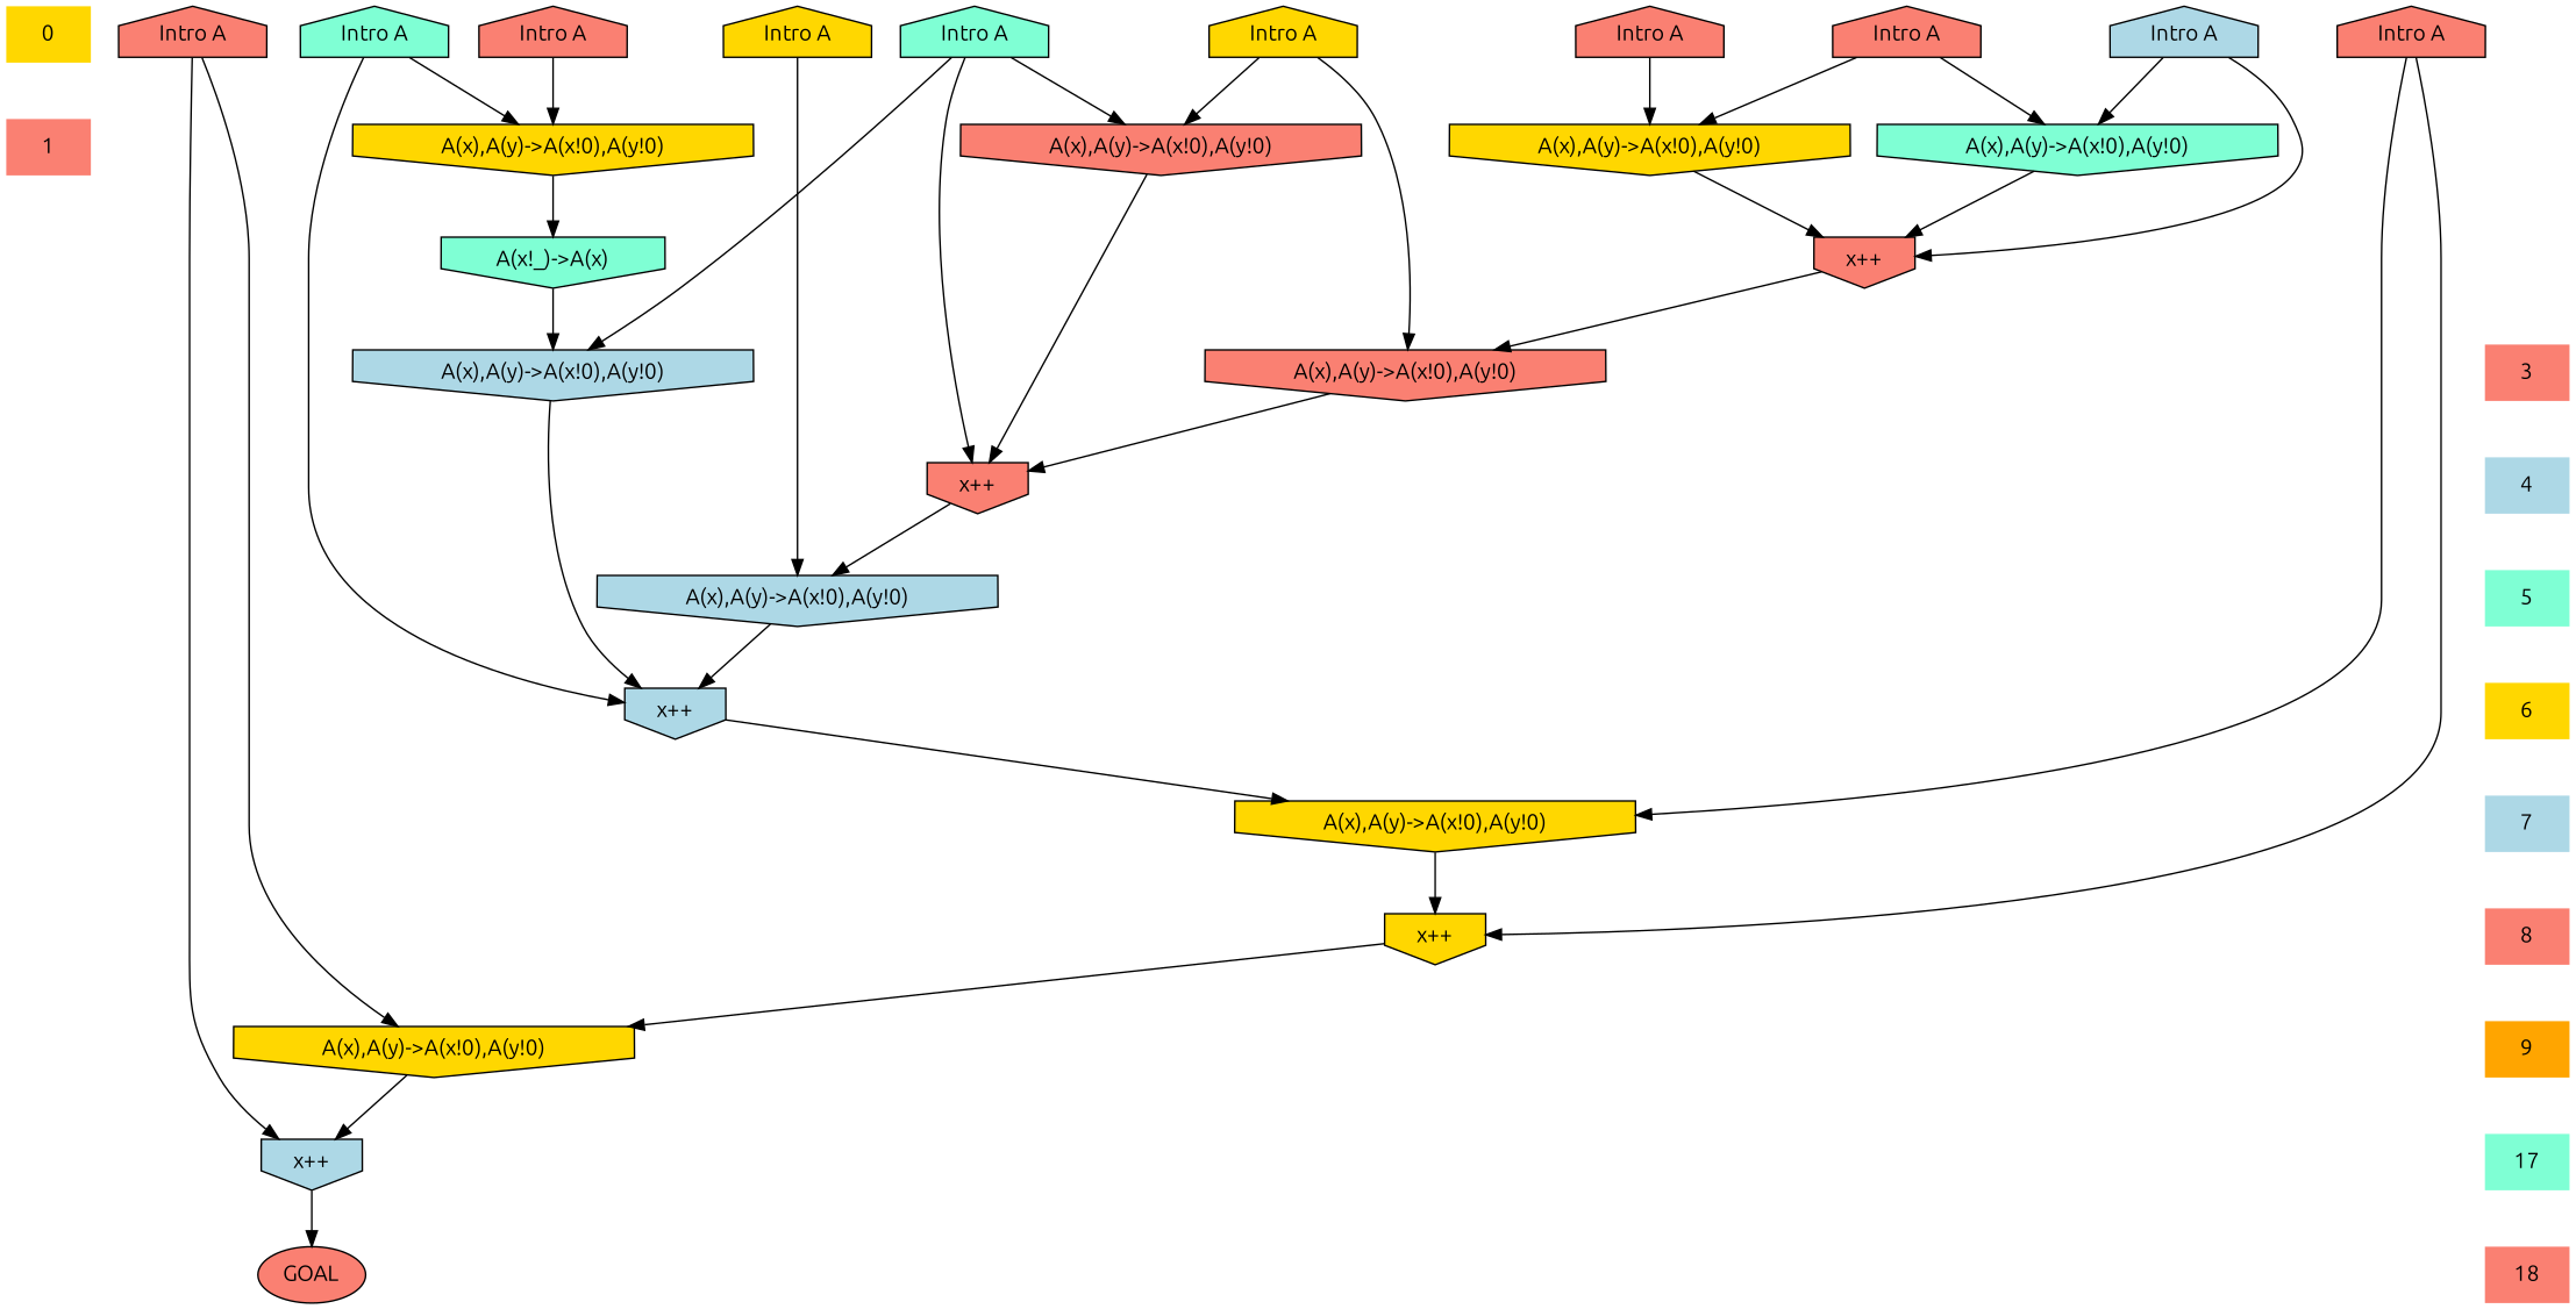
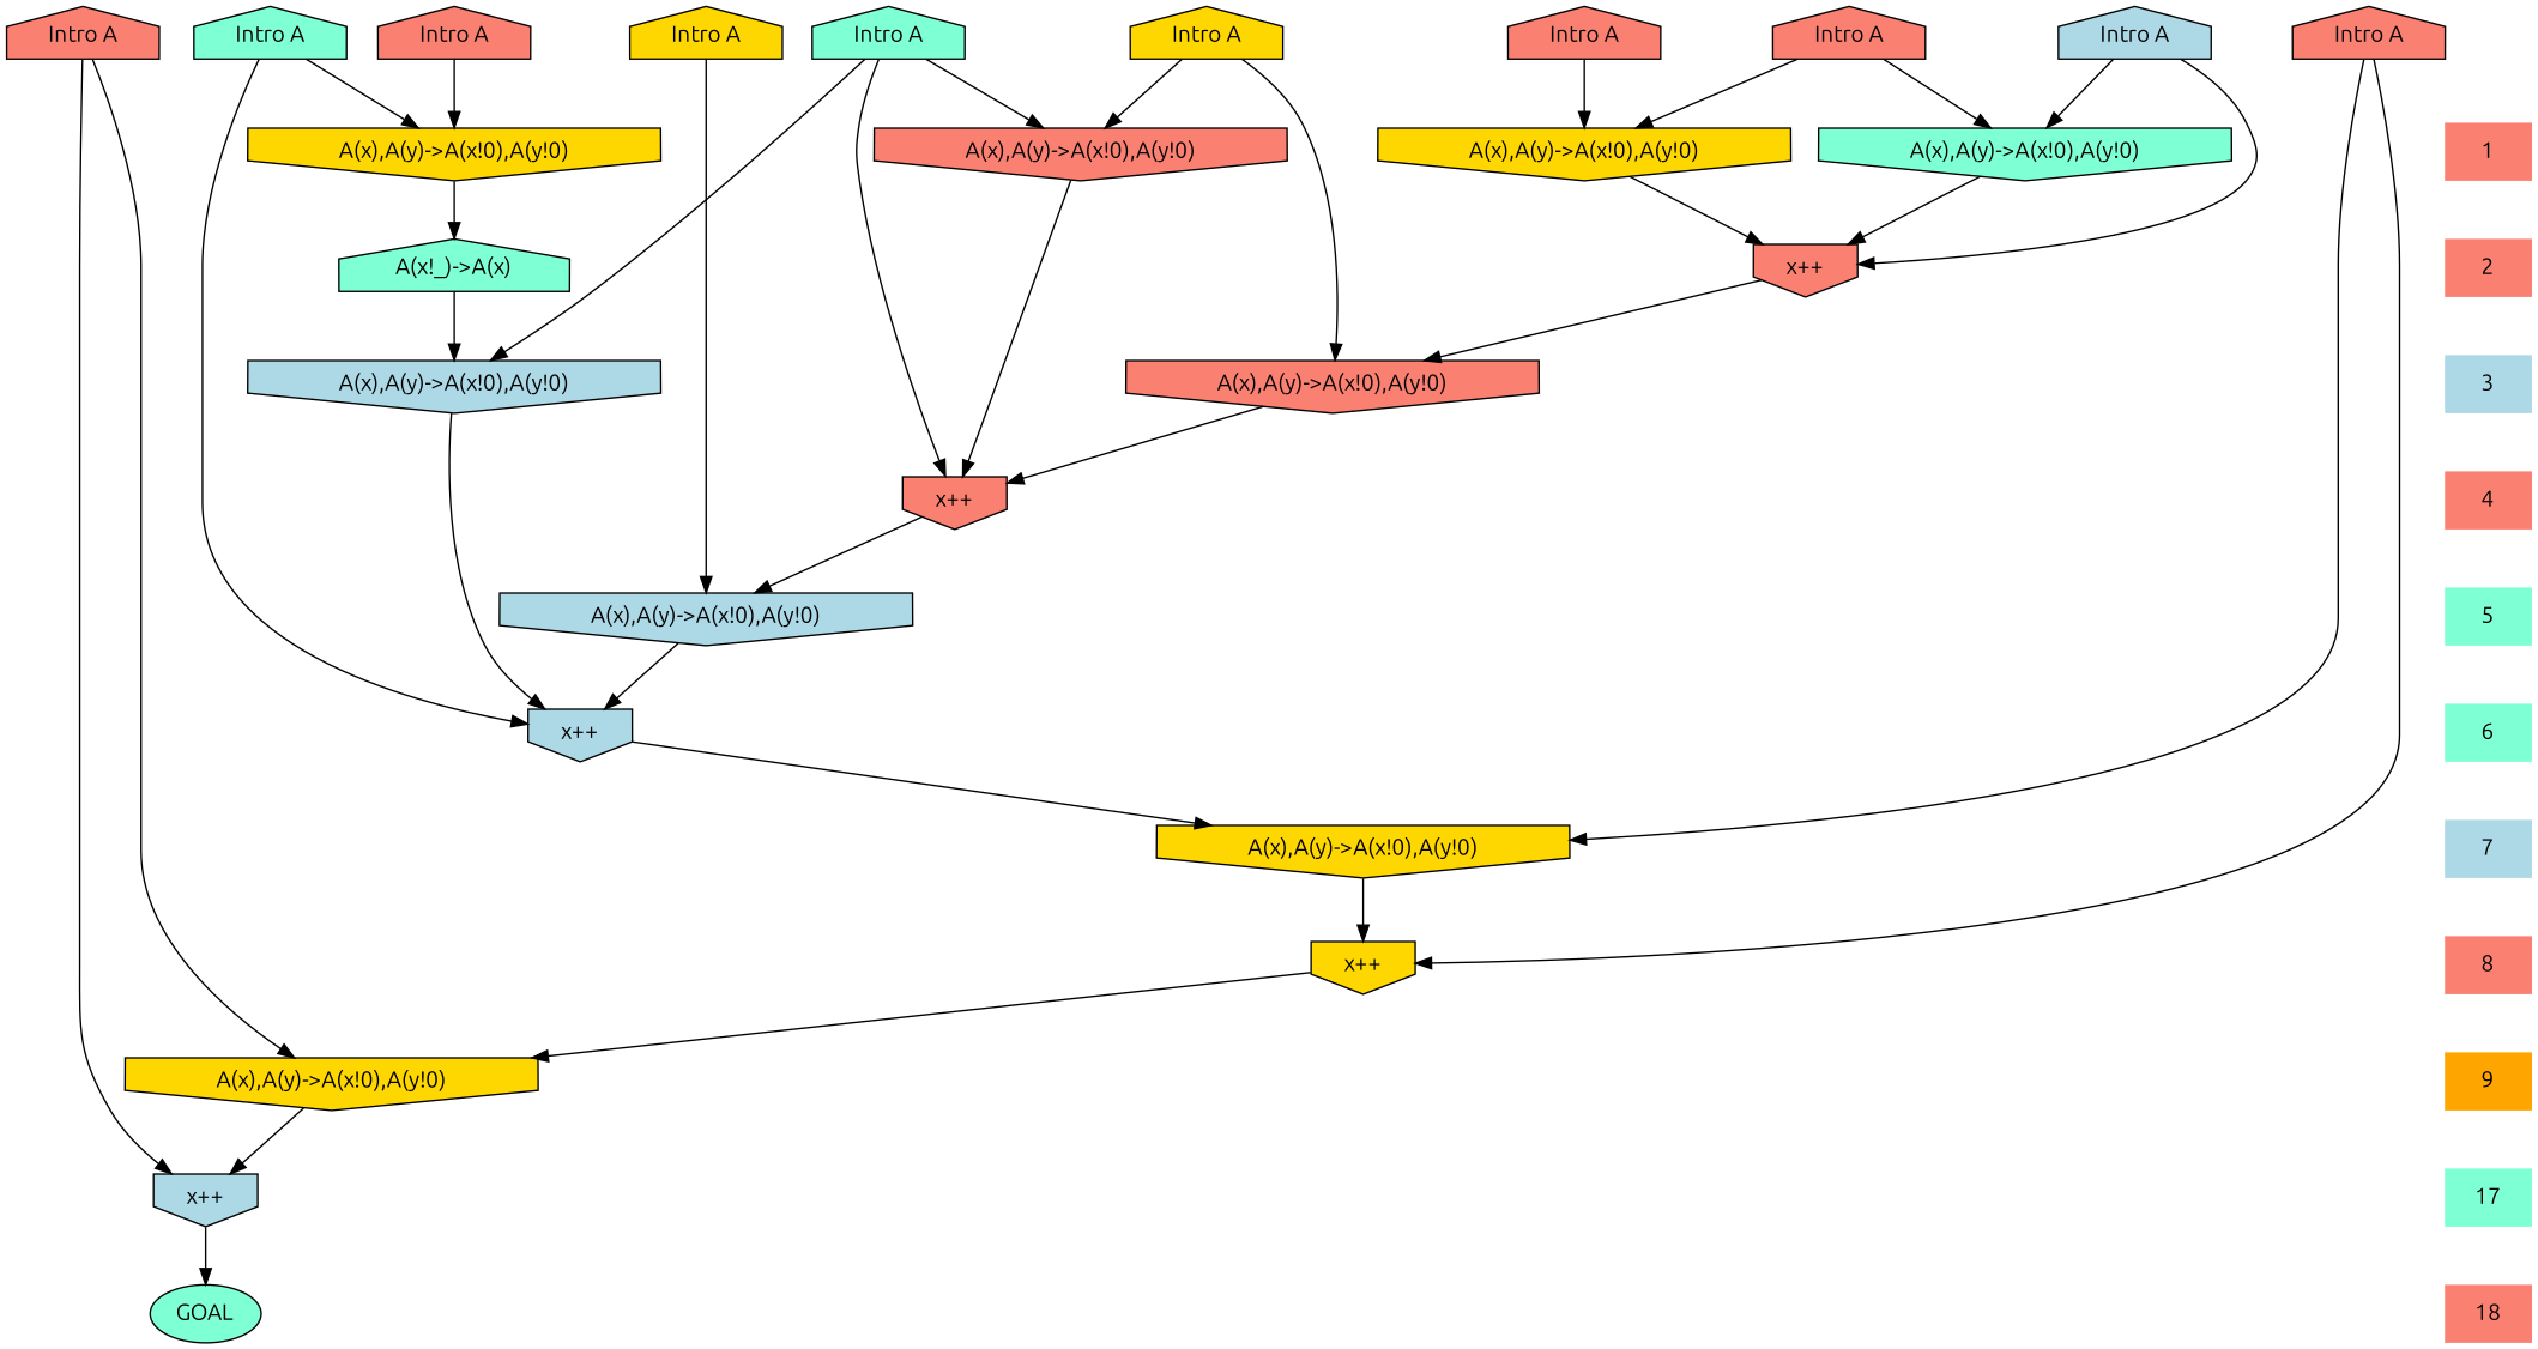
  digraph {
    fontname=Ubuntu
    ranksep=.5
    node [fillcolor=salmon fontname=Ubuntu shape=invhouse style=filled]
    edge [fontname=Ubuntu]
-   0 [fillcolor=gold shape=plaintext]
    n2 [label="Intro A" shape=house]
    n3 [fillcolor=lightblue label="Intro A" shape=house]
    n4 [label="Intro A" shape=house]
    n5 [fillcolor=gold label="Intro A" shape=house]
    n6 [fillcolor=aquamarine label="Intro A" shape=house]
    n7 [label="Intro A" shape=house]
    n8 [label="Intro A" shape=house]
    n9 [fillcolor=gold label="Intro A" shape=house]
    n10 [label="Intro A" shape=house]
    n11 [fillcolor=aquamarine label="Intro A" shape=house]
    1 [shape=plaintext]
    n13 [fillcolor=gold label="A(x),A(y)->A(x!0),A(y!0)"]
    n14 [fillcolor=gold label="A(x),A(y)->A(x!0),A(y!0)"]
    n15 [label="A(x),A(y)->A(x!0),A(y!0)"]
    n16 [fillcolor=aquamarine label="A(x),A(y)->A(x!0),A(y!0)"]
-   n18 [fillcolor=aquamarine label="A(x!_)->A(x)"]
+   2 [shape=plaintext]
+   n18 [fillcolor=aquamarine label="A(x!_)->A(x)" shape=house]
    n19 [label="x++"]
-   3 [shape=plaintext]
+   3 [fillcolor=lightblue shape=plaintext]
    n21 [label="A(x),A(y)->A(x!0),A(y!0)"]
    n22 [fillcolor=lightblue label="A(x),A(y)->A(x!0),A(y!0)"]
-   4 [fillcolor=lightblue shape=plaintext]
+   4 [shape=plaintext]
    n24 [label="x++"]
    5 [fillcolor=aquamarine shape=plaintext]
    n26 [fillcolor=lightblue label="A(x),A(y)->A(x!0),A(y!0)"]
-   6 [fillcolor=gold shape=plaintext]
+   6 [fillcolor=aquamarine shape=plaintext]
    n28 [fillcolor=lightblue label="x++"]
    7 [fillcolor=lightblue shape=plaintext]
    n30 [fillcolor=gold label="A(x),A(y)->A(x!0),A(y!0)"]
    8 [shape=plaintext]
    n32 [fillcolor=gold label="x++"]
    9 [fillcolor=orange shape=plaintext]
    n34 [fillcolor=gold label="A(x),A(y)->A(x!0),A(y!0)"]
    n35 [fillcolor=aquamarine label=17 shape=plaintext]
    n36 [fillcolor=lightblue label="x++"]
    n37 [label=18 shape=plaintext]
-   n38 [label=GOAL shape=""]
+   n38 [fillcolor=aquamarine label=GOAL shape=""]
    subgraph sub_1 {
      rank=same
-     0
      n2
      n3
      n4
      n5
      n6
      n7
      n8
      n9
      n10
      n11
    }
    subgraph sub_2 {
      rank=same
      1
      n13
      n14
      n15
      n16
    }
    subgraph sub_3 {
      rank=same
+     2
      n18
      n19
    }
    subgraph sub_4 {
      rank=same
      3
      n21
      n22
    }
    subgraph sub_5 {
      rank=same
      4
      n24
    }
    subgraph sub_6 {
      rank=same
      5
      n26
    }
    subgraph sub_7 {
      rank=same
      6
      n28
    }
    subgraph sub_8 {
      rank=same
      7
      n30
    }
    subgraph sub_9 {
      rank=same
      8
      n32
    }
    subgraph sub_10 {
      rank=same
      9
      n34
    }
    subgraph sub_11 {
      rank=same
      n35
      n36
    }
    subgraph sub_12 {
      rank=same
      n37
      n38
    }
-   0 -> 1 [style=invis]
    n2 -> n30
    n2 -> n32
    n3 -> n16
    n3 -> n19
    n4 -> n14
    n4 -> n16
    n5 -> n26
    n6 -> n15
    n6 -> n22
    n6 -> n24
    n7 -> n14
    n8 -> n34
    n8 -> n36
    n9 -> n15
    n9 -> n21
    n10 -> n13
    n11 -> n13
    n11 -> n28
+   1 -> 2 [style=invis]
    n13 -> n18
    n14 -> n19
    n15 -> n24
    n16 -> n19
+   2 -> 3 [style=invis]
    n18 -> n22
    n19 -> n21
    3 -> 4 [style=invis]
    n21 -> n24
    n22 -> n28
    4 -> 5 [style=invis]
    n24 -> n26
    5 -> 6 [style=invis]
    n26 -> n28
    6 -> 7 [style=invis]
    n28 -> n30
    7 -> 8 [style=invis]
    n30 -> n32
    8 -> 9 [style=invis]
    n32 -> n34
    9 -> n35 [style=invis]
    n34 -> n36
    n35 -> n37 [style=invis]
    n36 -> n38
  }
